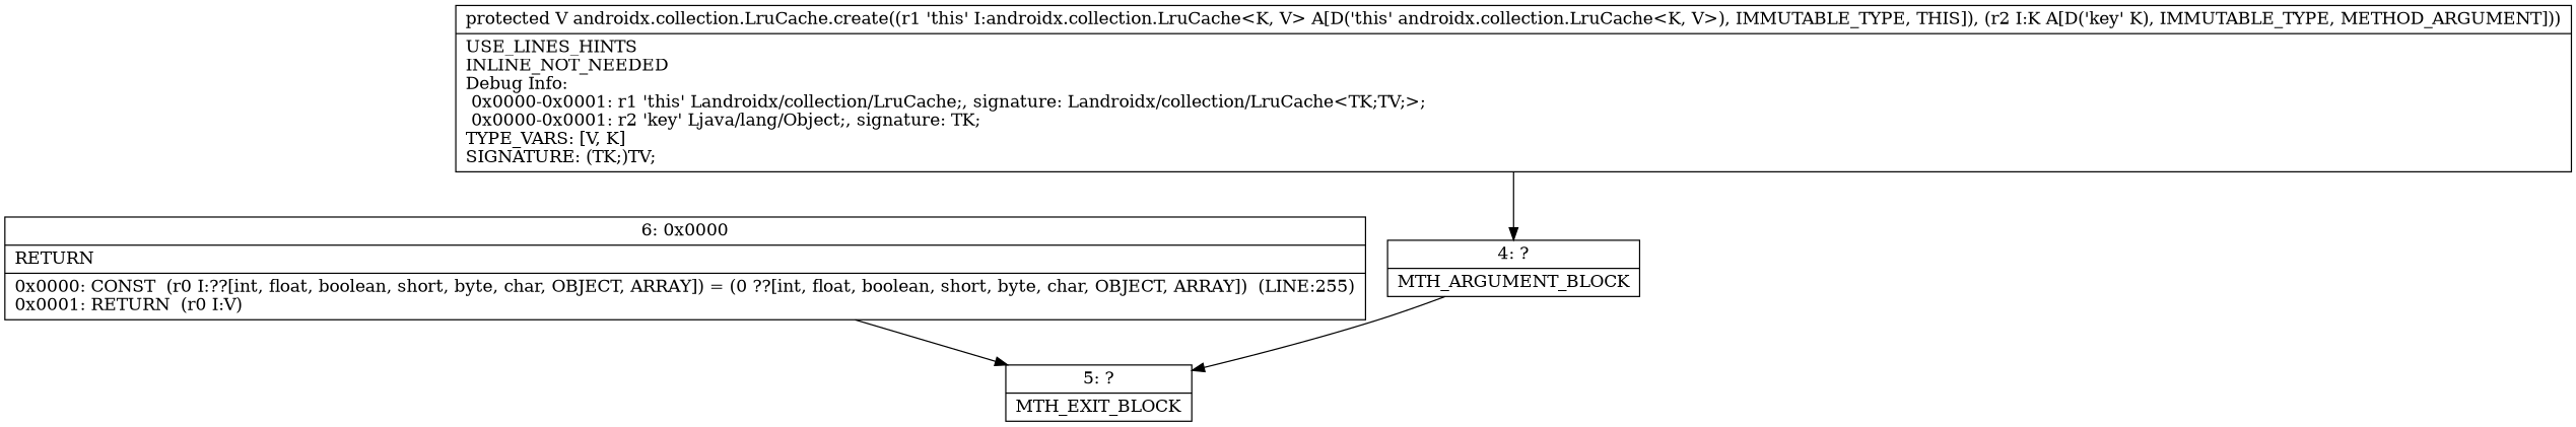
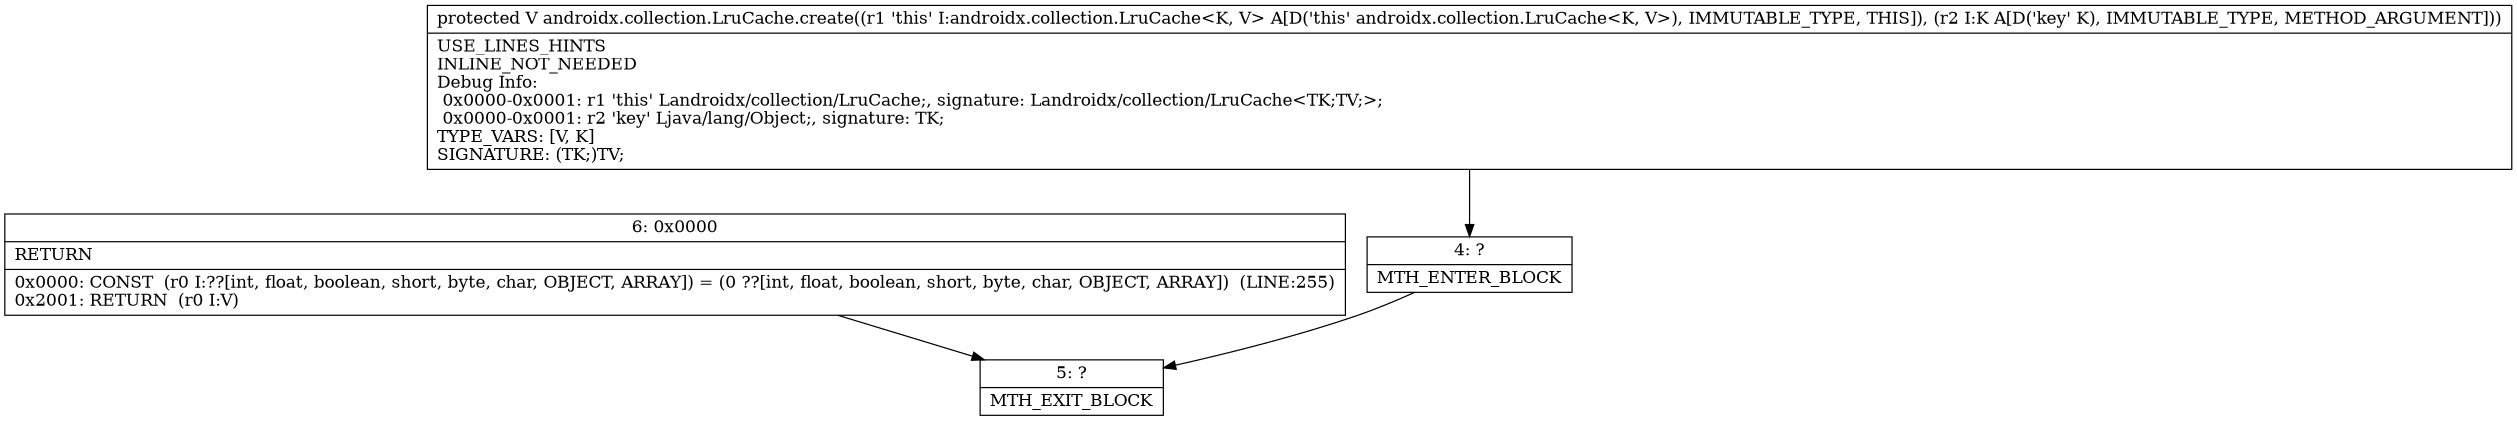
  digraph {
    node [shape=record]
-   n1 [label="{4\:\ ?|MTH_ARGUMENT_BLOCK\l}"]
+   n1 [label="{4\:\ ?|MTH_ENTER_BLOCK\l}"]
    n2 [label="{5\:\ ?|MTH_EXIT_BLOCK\l}"]
-   n3 [label="{6\:\ 0x0000|RETURN\l|0x0000: CONST  (r0 I:??[int, float, boolean, short, byte, char, OBJECT, ARRAY]) = (0 ??[int, float, boolean, short, byte, char, OBJECT, ARRAY])  (LINE:255)\l0x0001: RETURN  (r0 I:V) \l}"]
+   n3 [label="{6\:\ 0x0000|RETURN\l|0x0000: CONST  (r0 I:??[int, float, boolean, short, byte, char, OBJECT, ARRAY]) = (0 ??[int, float, boolean, short, byte, char, OBJECT, ARRAY])  (LINE:255)\l0x2001: RETURN  (r0 I:V) \l}"]
    n4 [label="{protected V androidx.collection.LruCache.create((r1 'this' I:androidx.collection.LruCache\<K, V\> A[D('this' androidx.collection.LruCache\<K, V\>), IMMUTABLE_TYPE, THIS]), (r2 I:K A[D('key' K), IMMUTABLE_TYPE, METHOD_ARGUMENT]))  | USE_LINES_HINTS\lINLINE_NOT_NEEDED\lDebug Info:\l  0x0000\-0x0001: r1 'this' Landroidx\/collection\/LruCache;, signature: Landroidx\/collection\/LruCache\<TK;TV;\>;\l  0x0000\-0x0001: r2 'key' Ljava\/lang\/Object;, signature: TK;\lTYPE_VARS: [V, K]\lSIGNATURE: (TK;)TV;\l}"]
    n1 -> n2
    n3 -> n2
    n4 -> n1
  }
